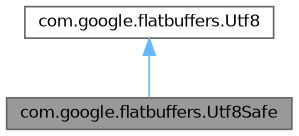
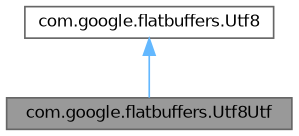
  digraph {
    node [color=gray40 fontname=Helvetica fontsize=10 shape=box style=filled]
-   n1 [fillcolor=grey60 fontcolor=black height=0.2 label="com.google.flatbuffers.Utf8Safe" width=0.4]
+   n1 [fillcolor=grey60 fontcolor=black height=0.2 label="com.google.flatbuffers.Utf8Utf" width=0.4]
    n2 [fillcolor=white height=0.2 label="com.google.flatbuffers.Utf8" width=0.4]
    n2 -> n1 [color=steelblue1 dir=back fontname=Helvetica fontsize=10 labelfontname=Helvetica labelfontsize=10 style=solid]
  }
